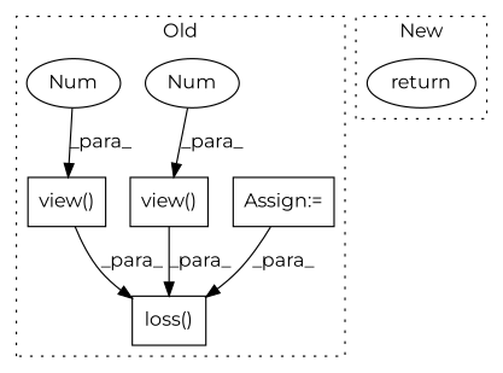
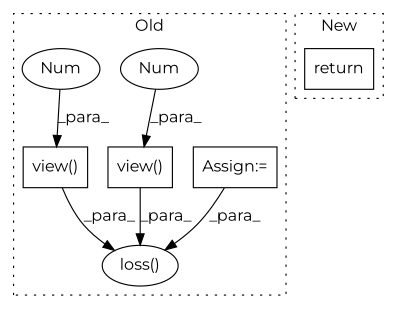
  digraph {
    fontname=Montserrat
    node [a=75 fontname=Montserrat l=2 shape=box]
    edge [fontname=Montserrat]
-   n1 [l="10,1" label="loss()" s="3237,3320"]
+   n1 [l="10,1" label="loss()" s="3237,3320" shape=ellipse]
    n2 [a=68 l=3 label="Assign:=" s=3234]
    n3 [l="18,1" label="view()" s="3247,3290"]
    n4 [a=76 label=Num s=3265 shape=ellipse]
    n5 [l="24,1" label="view()" s="3293,3319"]
    n6 [a=76 label=Num s=3317 shape=ellipse]
-   n7 [a=93 l=7 label=return s=2567 shape=ellipse]
+   n7 [a=93 l=7 label=return s=2567]
    subgraph cluster_1 {
      label=Old
      style=dotted
      n1
      n2
      n3
      n4
      n5
      n6
    }
    subgraph cluster_2 {
      label=New
      style=dotted
      n7
    }
    n2 -> n1 [label=_para_]
    n3 -> n1 [label=_para_]
    n4 -> n3 [label=_para_]
    n5 -> n1 [label=_para_]
    n6 -> n5 [label=_para_]
  }
